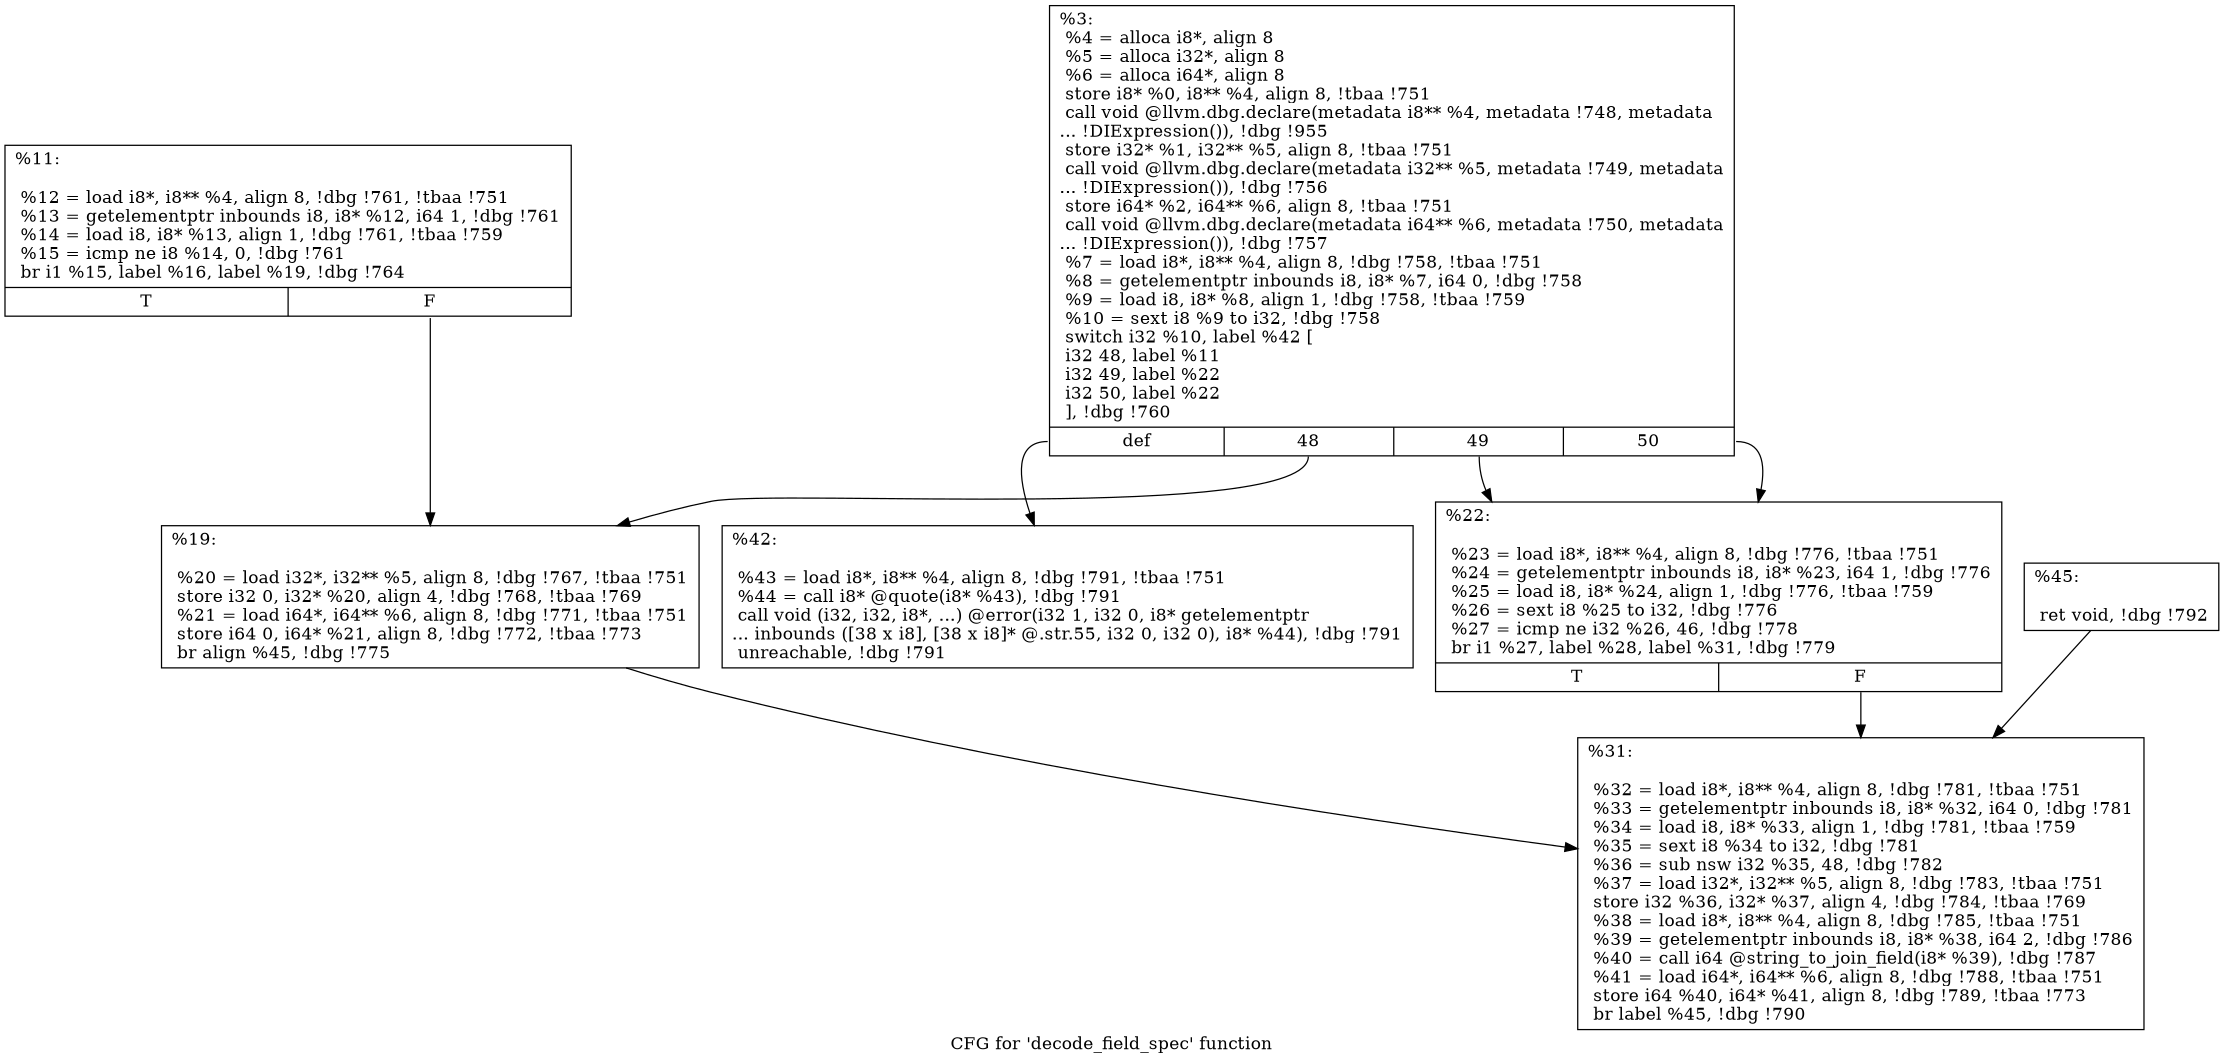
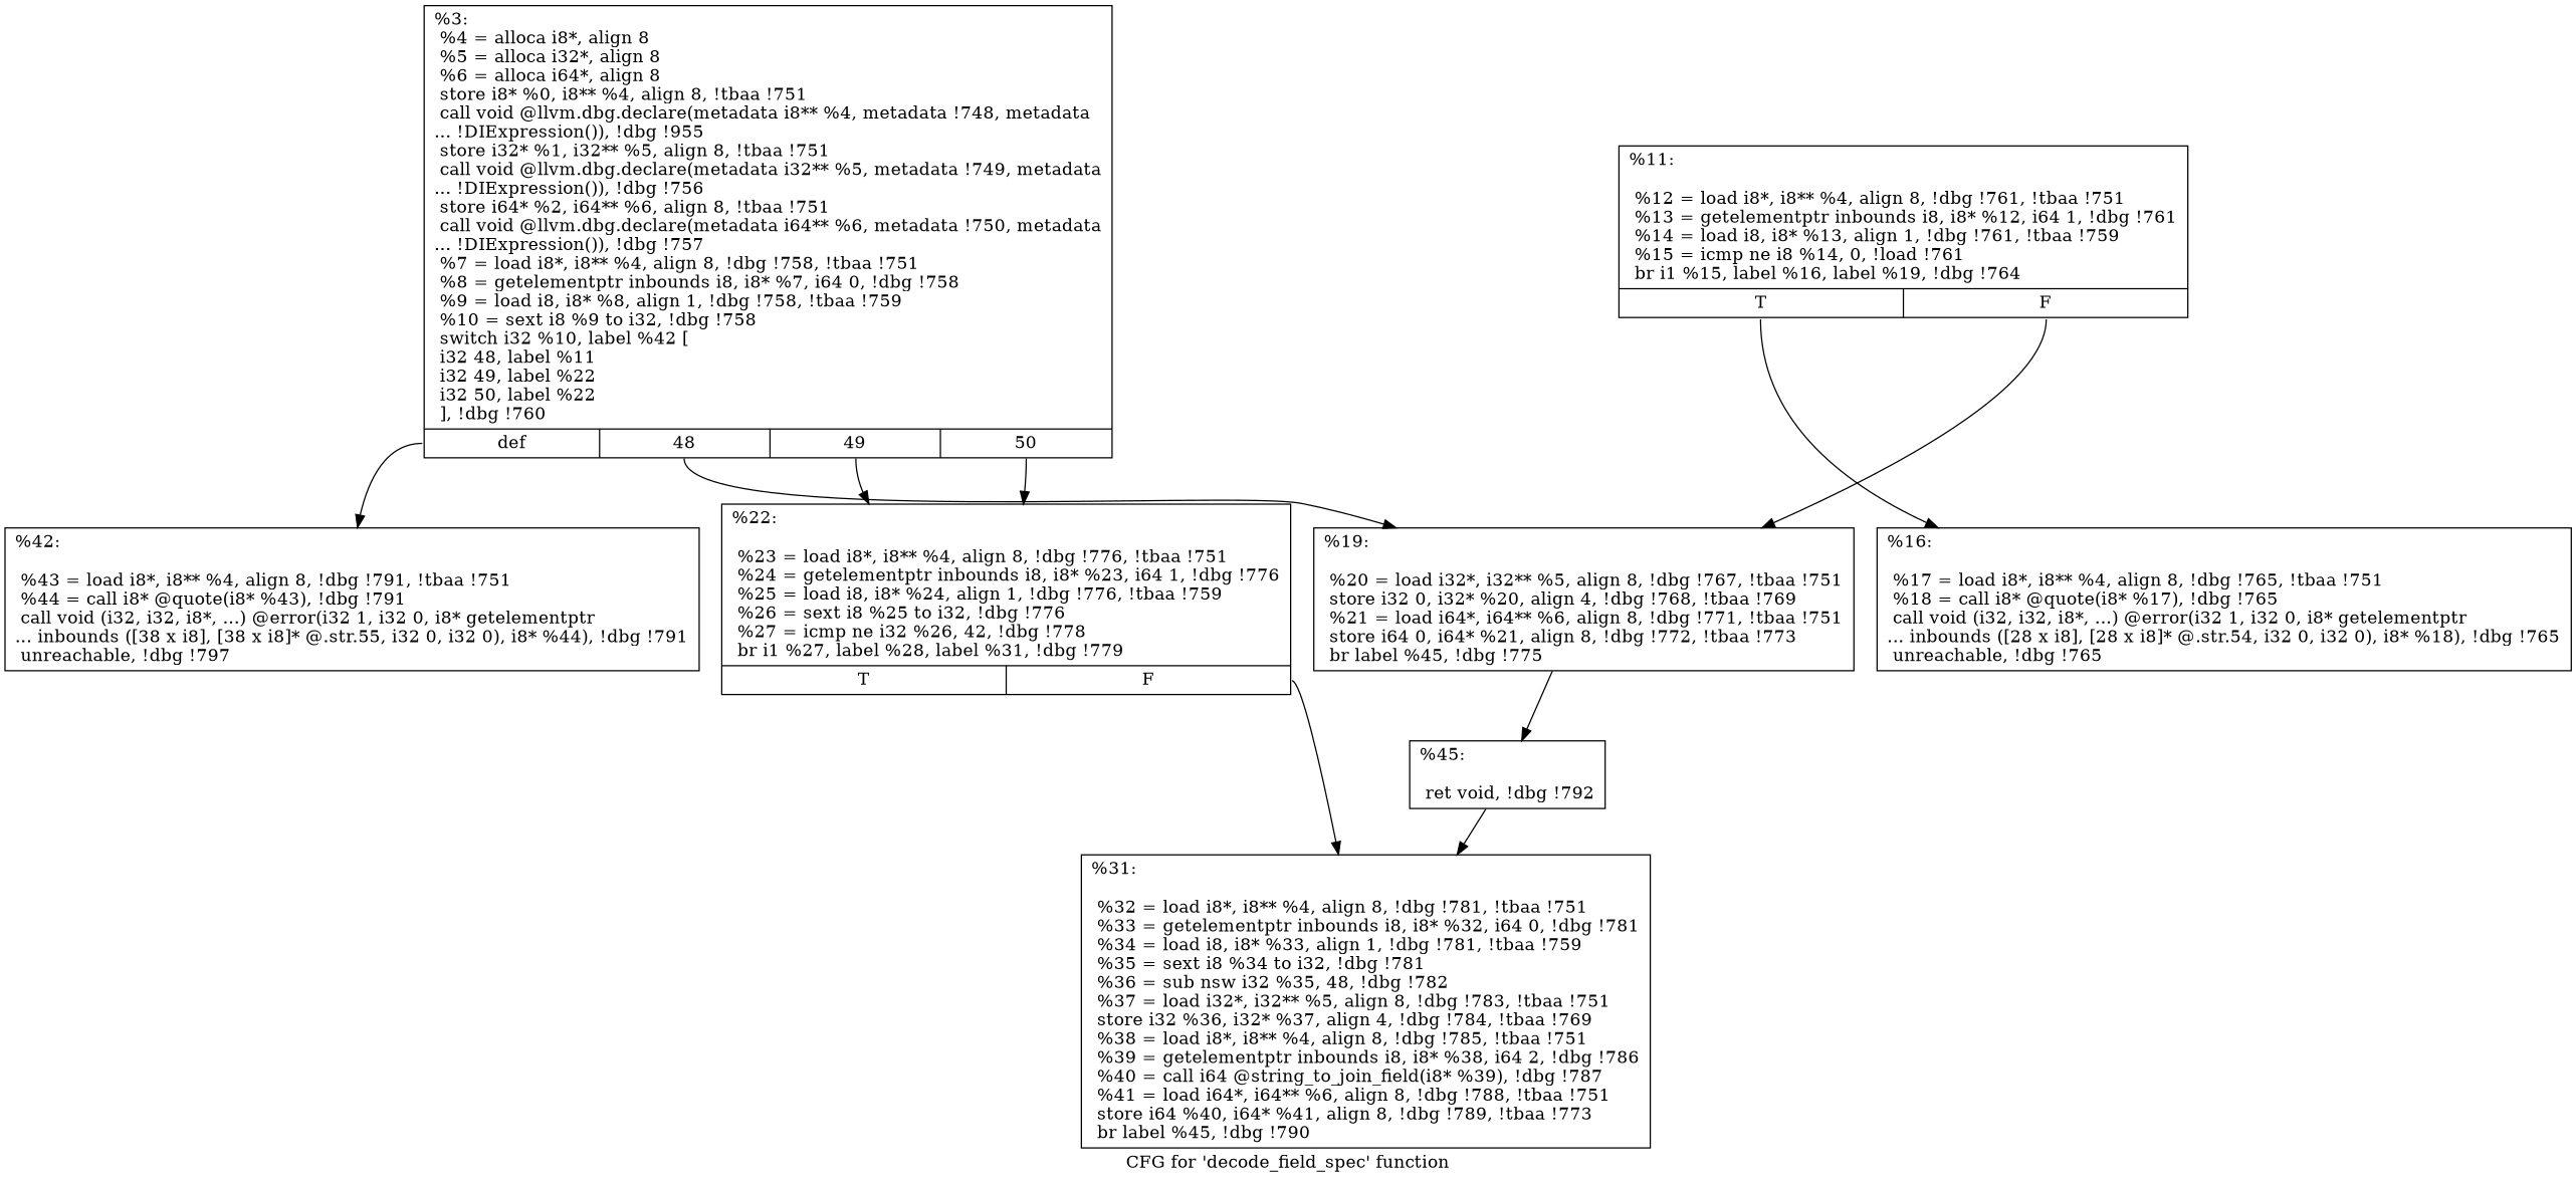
  digraph {
    label="CFG for 'decode_field_spec' function"
    node [shape=record]
    edge [tailport=s0]
    n1 [label="{%3:\l  %4 = alloca i8*, align 8\l  %5 = alloca i32*, align 8\l  %6 = alloca i64*, align 8\l  store i8* %0, i8** %4, align 8, !tbaa !751\l  call void @llvm.dbg.declare(metadata i8** %4, metadata !748, metadata\l... !DIExpression()), !dbg !955\l  store i32* %1, i32** %5, align 8, !tbaa !751\l  call void @llvm.dbg.declare(metadata i32** %5, metadata !749, metadata\l... !DIExpression()), !dbg !756\l  store i64* %2, i64** %6, align 8, !tbaa !751\l  call void @llvm.dbg.declare(metadata i64** %6, metadata !750, metadata\l... !DIExpression()), !dbg !757\l  %7 = load i8*, i8** %4, align 8, !dbg !758, !tbaa !751\l  %8 = getelementptr inbounds i8, i8* %7, i64 0, !dbg !758\l  %9 = load i8, i8* %8, align 1, !dbg !758, !tbaa !759\l  %10 = sext i8 %9 to i32, !dbg !758\l  switch i32 %10, label %42 [\l    i32 48, label %11\l    i32 49, label %22\l    i32 50, label %22\l  ], !dbg !760\l|{<s0>def|<s1>48|<s2>49|<s3>50}}"]
-   n2 [label="{%42:\l\l  %43 = load i8*, i8** %4, align 8, !dbg !791, !tbaa !751\l  %44 = call i8* @quote(i8* %43), !dbg !791\l  call void (i32, i32, i8*, ...) @error(i32 1, i32 0, i8* getelementptr\l... inbounds ([38 x i8], [38 x i8]* @.str.55, i32 0, i32 0), i8* %44), !dbg !791\l  unreachable, !dbg !791\l}"]
-   n3 [label="{%22:\l\l  %23 = load i8*, i8** %4, align 8, !dbg !776, !tbaa !751\l  %24 = getelementptr inbounds i8, i8* %23, i64 1, !dbg !776\l  %25 = load i8, i8* %24, align 1, !dbg !776, !tbaa !759\l  %26 = sext i8 %25 to i32, !dbg !776\l  %27 = icmp ne i32 %26, 46, !dbg !778\l  br i1 %27, label %28, label %31, !dbg !779\l|{<s0>T|<s1>F}}"]
-   n4 [label="{%19:\l\l  %20 = load i32*, i32** %5, align 8, !dbg !767, !tbaa !751\l  store i32 0, i32* %20, align 4, !dbg !768, !tbaa !769\l  %21 = load i64*, i64** %6, align 8, !dbg !771, !tbaa !751\l  store i64 0, i64* %21, align 8, !dbg !772, !tbaa !773\l  br align %45, !dbg !775\l}"]
-   n5 [label="{%11:\l\l  %12 = load i8*, i8** %4, align 8, !dbg !761, !tbaa !751\l  %13 = getelementptr inbounds i8, i8* %12, i64 1, !dbg !761\l  %14 = load i8, i8* %13, align 1, !dbg !761, !tbaa !759\l  %15 = icmp ne i8 %14, 0, !dbg !761\l  br i1 %15, label %16, label %19, !dbg !764\l|{<s0>T|<s1>F}}"]
+   n2 [label="{%42:\l\l  %43 = load i8*, i8** %4, align 8, !dbg !791, !tbaa !751\l  %44 = call i8* @quote(i8* %43), !dbg !791\l  call void (i32, i32, i8*, ...) @error(i32 1, i32 0, i8* getelementptr\l... inbounds ([38 x i8], [38 x i8]* @.str.55, i32 0, i32 0), i8* %44), !dbg !791\l  unreachable, !dbg !797\l}"]
+   n3 [label="{%22:\l\l  %23 = load i8*, i8** %4, align 8, !dbg !776, !tbaa !751\l  %24 = getelementptr inbounds i8, i8* %23, i64 1, !dbg !776\l  %25 = load i8, i8* %24, align 1, !dbg !776, !tbaa !759\l  %26 = sext i8 %25 to i32, !dbg !776\l  %27 = icmp ne i32 %26, 42, !dbg !778\l  br i1 %27, label %28, label %31, !dbg !779\l|{<s0>T|<s1>F}}"]
+   n4 [label="{%19:\l\l  %20 = load i32*, i32** %5, align 8, !dbg !767, !tbaa !751\l  store i32 0, i32* %20, align 4, !dbg !768, !tbaa !769\l  %21 = load i64*, i64** %6, align 8, !dbg !771, !tbaa !751\l  store i64 0, i64* %21, align 8, !dbg !772, !tbaa !773\l  br label %45, !dbg !775\l}"]
+   n5 [label="{%11:\l\l  %12 = load i8*, i8** %4, align 8, !dbg !761, !tbaa !751\l  %13 = getelementptr inbounds i8, i8* %12, i64 1, !dbg !761\l  %14 = load i8, i8* %13, align 1, !dbg !761, !tbaa !759\l  %15 = icmp ne i8 %14, 0, !load !761\l  br i1 %15, label %16, label %19, !dbg !764\l|{<s0>T|<s1>F}}"]
+   n6 [label="{%16:\l\l  %17 = load i8*, i8** %4, align 8, !dbg !765, !tbaa !751\l  %18 = call i8* @quote(i8* %17), !dbg !765\l  call void (i32, i32, i8*, ...) @error(i32 1, i32 0, i8* getelementptr\l... inbounds ([28 x i8], [28 x i8]* @.str.54, i32 0, i32 0), i8* %18), !dbg !765\l  unreachable, !dbg !765\l}"]
    n7 [label="{%31:\l\l  %32 = load i8*, i8** %4, align 8, !dbg !781, !tbaa !751\l  %33 = getelementptr inbounds i8, i8* %32, i64 0, !dbg !781\l  %34 = load i8, i8* %33, align 1, !dbg !781, !tbaa !759\l  %35 = sext i8 %34 to i32, !dbg !781\l  %36 = sub nsw i32 %35, 48, !dbg !782\l  %37 = load i32*, i32** %5, align 8, !dbg !783, !tbaa !751\l  store i32 %36, i32* %37, align 4, !dbg !784, !tbaa !769\l  %38 = load i8*, i8** %4, align 8, !dbg !785, !tbaa !751\l  %39 = getelementptr inbounds i8, i8* %38, i64 2, !dbg !786\l  %40 = call i64 @string_to_join_field(i8* %39), !dbg !787\l  %41 = load i64*, i64** %6, align 8, !dbg !788, !tbaa !751\l  store i64 %40, i64* %41, align 8, !dbg !789, !tbaa !773\l  br label %45, !dbg !790\l}"]
    n8 [label="{%45:\l\l  ret void, !dbg !792\l}"]
    n1 -> n2
    n1 -> n3 [tailport=s2]
    n1 -> n3 [tailport=s3]
    n1 -> n4 [tailport=s1]
    n3 -> n7 [tailport=s1]
-   n4 -> n7
+   n4 -> n8
    n5 -> n4 [tailport=s1]
+   n5 -> n6
    n8 -> n7
  }
